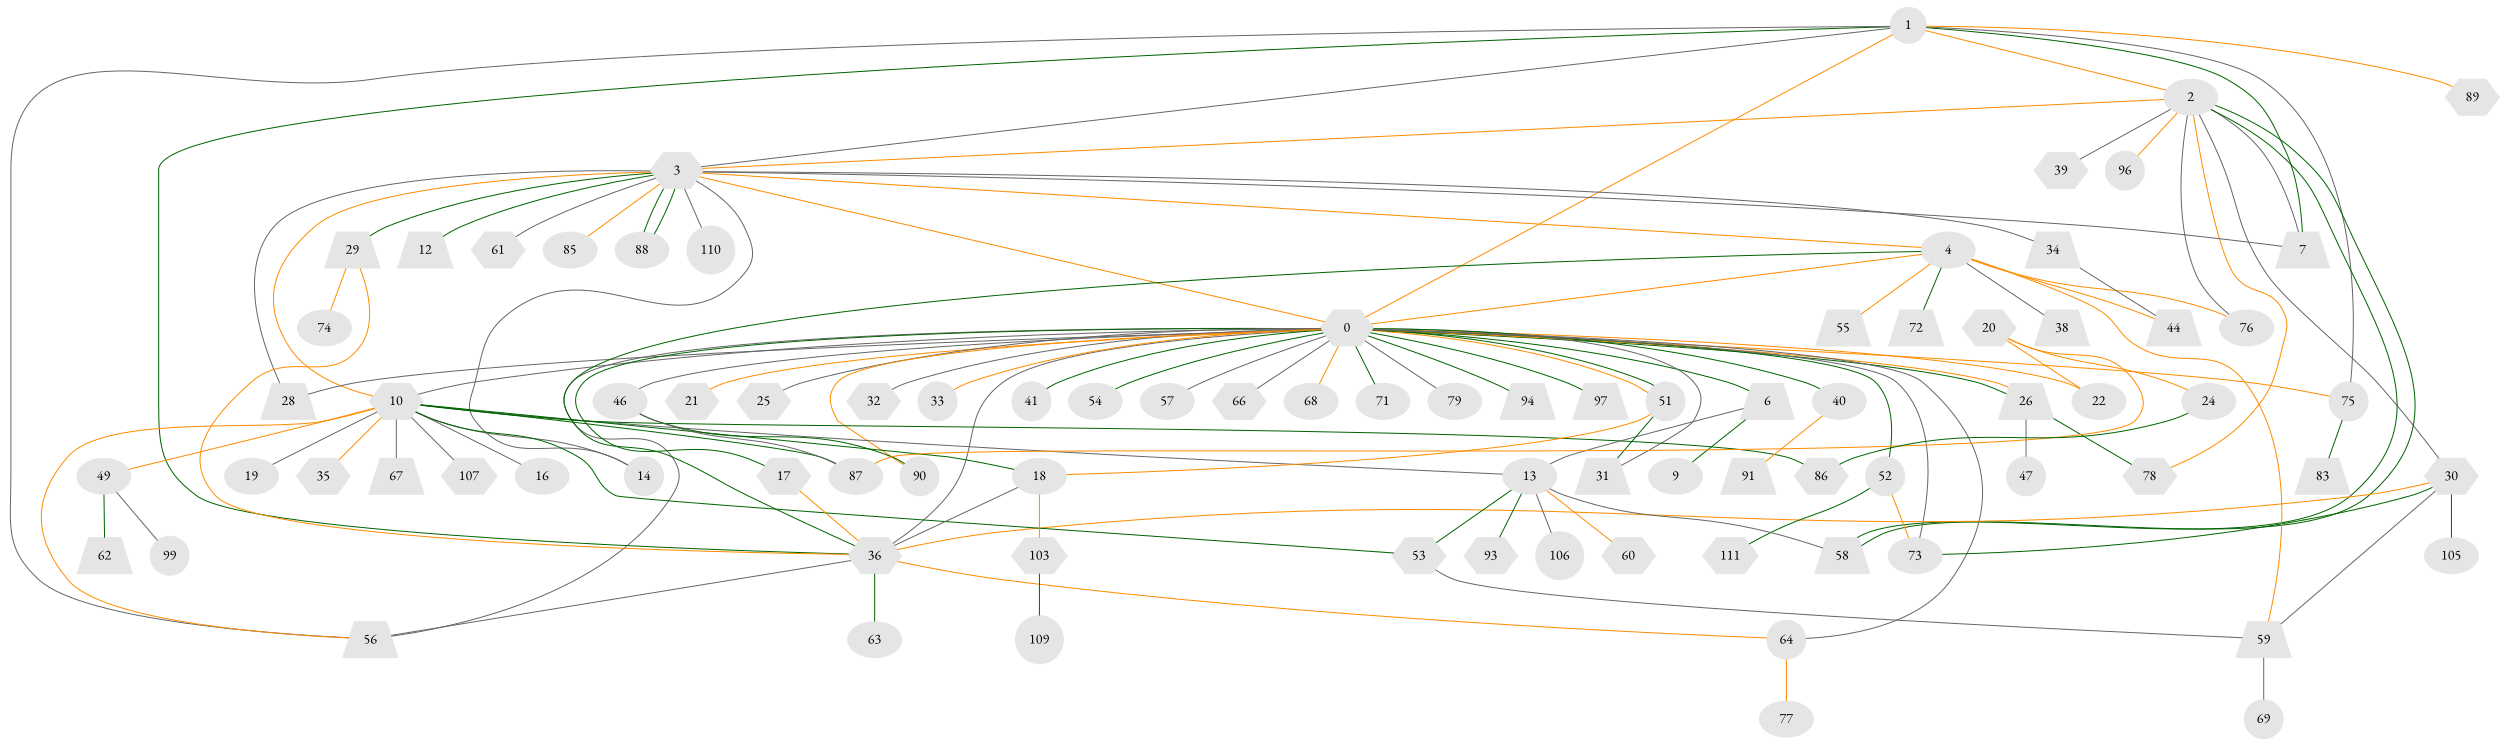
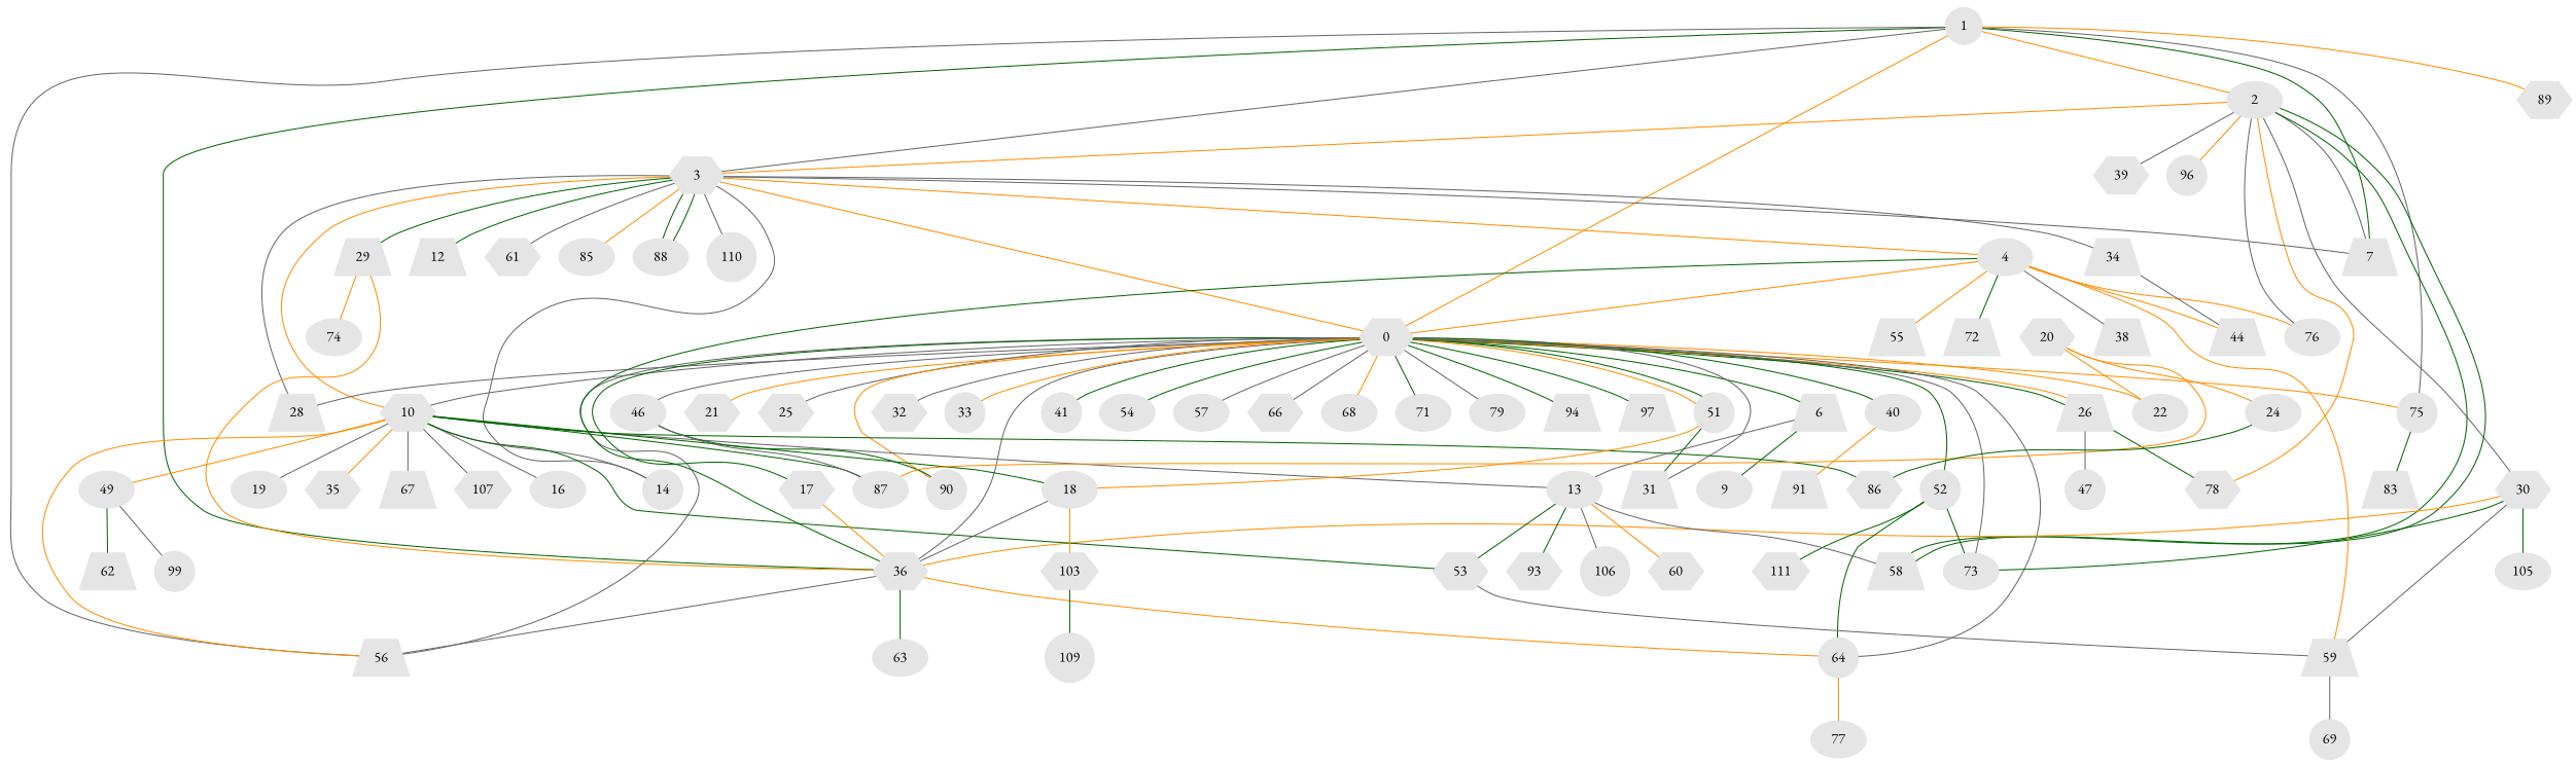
  graph {
    fontname="EB Garamond"
    node [color=gray90 fontname="EB Garamond" shape=ellipse style=filled]
    edge [color=gray40 fontname="EB Garamond"]
    1 [shape=circle super="+15"]
    2 [super="+23"]
    3 [shape=hexagon super="+27"]
    n4 [label=0 shape=hexagon super="+8"]
    7 [shape=trapezium super="+81"]
    36 [shape=hexagon super="+51"]
    56 [shape=trapezium super="+104"]
    75 [shape=circle]
    89 [shape=hexagon]
    30 [shape=hexagon super="+108"]
    39 [shape=hexagon]
    58 [shape=trapezium]
    76 [super="+84"]
    78 [shape=hexagon]
    96 [shape=circle]
    4 [super="+70"]
    10 [shape=hexagon super="+42"]
    12 [shape=trapezium]
    28 [shape=trapezium]
    29 [shape=trapezium]
    34 [shape=trapezium]
    61 [shape=hexagon]
    85
    88
    110 [shape=circle]
    14 [shape=circle]
    6 [shape=trapezium super="+112"]
    n28 [label=51 shape=circle super="+82"]
    17 [shape=hexagon]
    21 [shape=hexagon]
    22
    25 [shape=hexagon]
    26 [shape=trapezium super="+37"]
    31 [shape=trapezium]
    32 [shape=hexagon]
    33 [shape=circle]
    40 [super="+43"]
    41 [shape=circle]
    46 [super="+50"]
    52 [shape=circle]
    54
    57
    64 [shape=circle super="+65"]
    66 [shape=hexagon]
    68
    71
    73
    79
    90 [shape=circle]
    94 [shape=trapezium]
    97 [shape=trapezium]
    63
    83 [shape=trapezium]
    59 [shape=trapezium super="+80"]
    105
    38 [shape=trapezium]
    44 [shape=trapezium super="+92"]
    55 [shape=trapezium]
    72 [shape=trapezium]
    13 [super="+95"]
    16
    18 [super="+102"]
    19
    35 [shape=hexagon super="+48"]
    49
    53 [shape=hexagon super="+98"]
    67 [shape=trapezium]
    86 [shape=hexagon]
    87 [super="+100"]
    107 [shape=hexagon]
    20 [shape=hexagon super="+101"]
    24 [super="+45"]
    74
    69 [shape=circle]
    9
    47 [shape=circle]
    91 [shape=trapezium]
    111 [shape=hexagon]
    77
    60 [shape=hexagon]
    93 [shape=hexagon]
    106 [shape=circle]
    103 [shape=hexagon]
    62 [shape=trapezium]
    99 [shape=circle]
    109 [shape=circle]
    1 -- 2 [color=darkorange]
    1 -- 3
    1 -- n4 [color=darkorange]
    1 -- 7 [color=darkgreen]
    1 -- 36 [color=darkgreen]
    1 -- 56
    1 -- 75
    1 -- 89 [color=darkorange]
    2 -- 3 [color=darkorange]
    2 -- 7
    2 -- 30
    2 -- 39
    2 -- 58 [color=darkgreen]
    2 -- 58 [color=darkgreen]
    2 -- 76
    2 -- 78 [color=darkorange]
    2 -- 96 [color=darkorange]
    3 -- n4 [color=darkorange]
    3 -- 7
    3 -- 4 [color=darkorange]
    3 -- 10 [color=darkorange]
    3 -- 12 [color=darkgreen]
    3 -- 28
    3 -- 29 [color=darkgreen]
    3 -- 34
    3 -- 61
    3 -- 85 [color=darkorange]
    3 -- 88 [color=darkgreen]
    3 -- 88 [color=darkgreen]
    3 -- 110
    3 -- 14
    n4 -- 36
    n4 -- 56
    n4 -- 75 [color=darkorange]
    n4 -- 10 [weight=2]
    n4 -- 28
    n4 -- 6 [color=darkgreen]
    n4 -- n28 [color=darkorange]
    n4 -- n28 [color=darkgreen]
    n4 -- 17 [color=darkgreen]
    n4 -- 21 [color=darkorange]
    n4 -- 22 [color=darkorange]
    n4 -- 25
    n4 -- 26 [color=darkgreen]
    n4 -- 26 [color=darkorange]
    n4 -- 31
    n4 -- 32
    n4 -- 33 [color=darkorange]
    n4 -- 40 [color=darkgreen]
    n4 -- 41 [color=darkgreen]
    n4 -- 46
    n4 -- 52 [color=darkgreen]
    n4 -- 54 [color=darkgreen]
    n4 -- 57
    n4 -- 64
    n4 -- 66
    n4 -- 68 [color=darkorange]
    n4 -- 71 [color=darkgreen]
    n4 -- 73
    n4 -- 79
    n4 -- 90 [color=darkorange]
    n4 -- 94 [color=darkgreen]
    n4 -- 97 [color=darkgreen]
    36 -- 56
    36 -- 64 [color=darkorange]
    36 -- 63 [color=darkgreen]
    75 -- 83 [color=darkgreen]
    30 -- 36 [color=darkorange weight=2]
    30 -- 73 [color=darkgreen]
    30 -- 59
    30 -- 105 [color=darkgreen]
    4 -- n4 [color=darkorange]
    4 -- 36 [color=darkgreen]
    4 -- 76 [color=darkorange weight=2]
    4 -- 59 [color=darkorange]
    4 -- 38
    4 -- 44 [color=darkorange]
    4 -- 55 [color=darkorange]
    4 -- 72 [color=darkgreen]
    10 -- 56 [color=darkorange]
    10 -- 14
    10 -- 13
    10 -- 16
    10 -- 18 [color=darkgreen]
    10 -- 19
    10 -- 35 [color=darkorange weight=2]
    10 -- 49 [color=darkorange]
    10 -- 53 [color=darkgreen]
    10 -- 67
    10 -- 86 [color=darkgreen]
    10 -- 87 [color=darkgreen]
    10 -- 107
    29 -- 36 [color=darkorange]
    29 -- 74 [color=darkorange]
    34 -- 44
    6 -- 13
    6 -- 9 [color=darkgreen]
    n28 -- 31 [color=darkgreen]
    n28 -- 18 [color=darkorange]
    17 -- 36 [color=darkorange]
    26 -- 78 [color=darkgreen]
    26 -- 47
    40 -- 91 [color=darkorange]
    46 -- 90 [color=darkgreen]
    46 -- 87
-   52 -- 73 [color=darkorange]
+   52 -- 64 [color=darkgreen]
+   52 -- 73 [color=darkgreen]
    52 -- 111 [color=darkgreen]
    64 -- 77 [color=darkorange]
    59 -- 69
    13 -- 58
    13 -- 53 [color=darkgreen]
    13 -- 60 [color=darkorange]
    13 -- 93 [color=darkgreen]
    13 -- 106
    18 -- 36
    18 -- 103 [color=darkorange]
    49 -- 62 [color=darkgreen]
    49 -- 99
    53 -- 59
    20 -- 22 [color=darkorange]
    20 -- 87 [color=darkorange]
    20 -- 24 [color=darkorange]
    24 -- 86 [color=darkgreen]
    103 -- 109 [color=darkgreen]
  }
